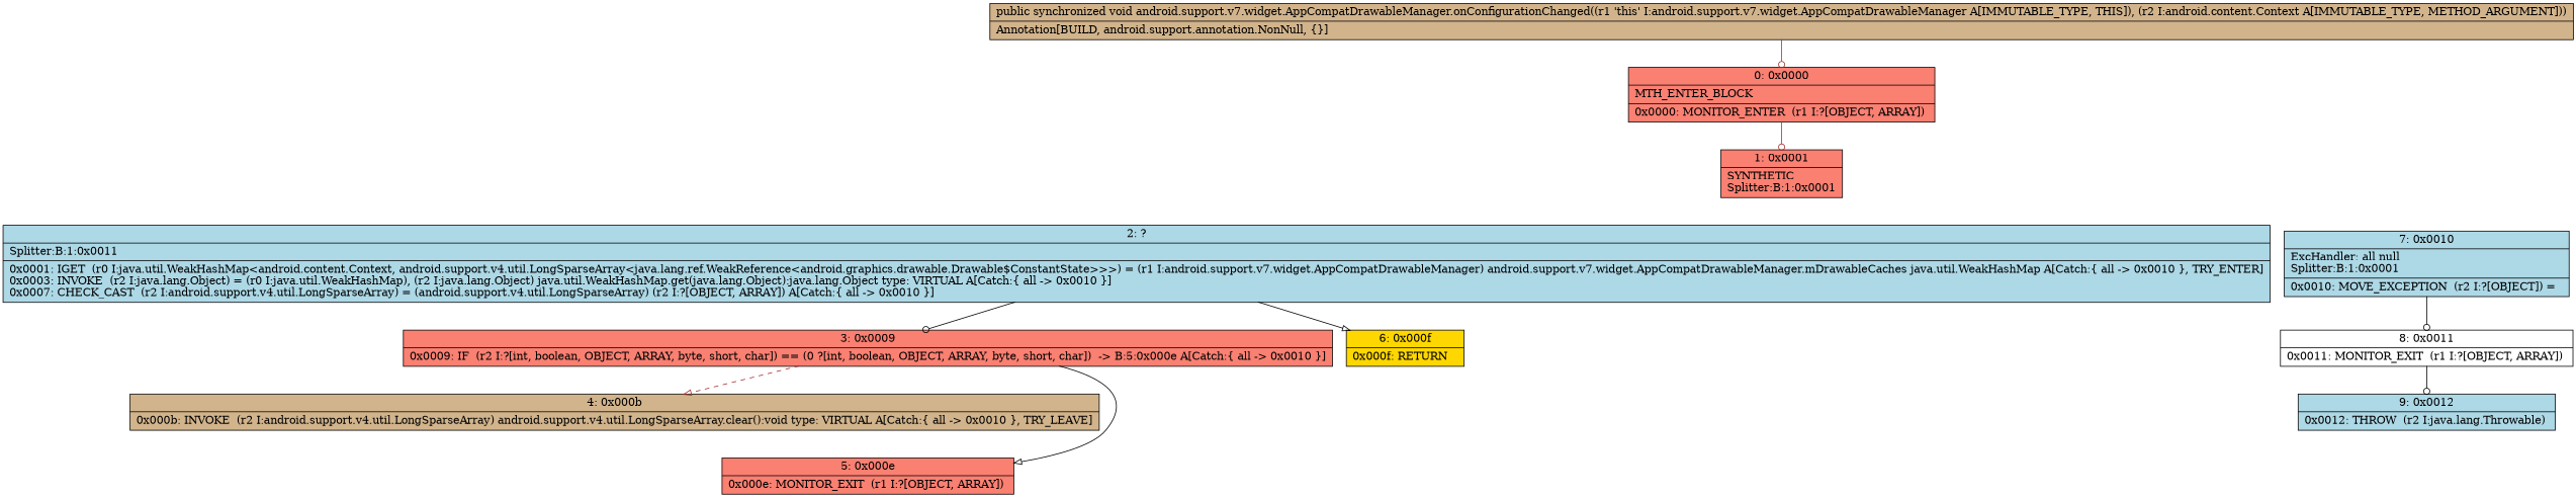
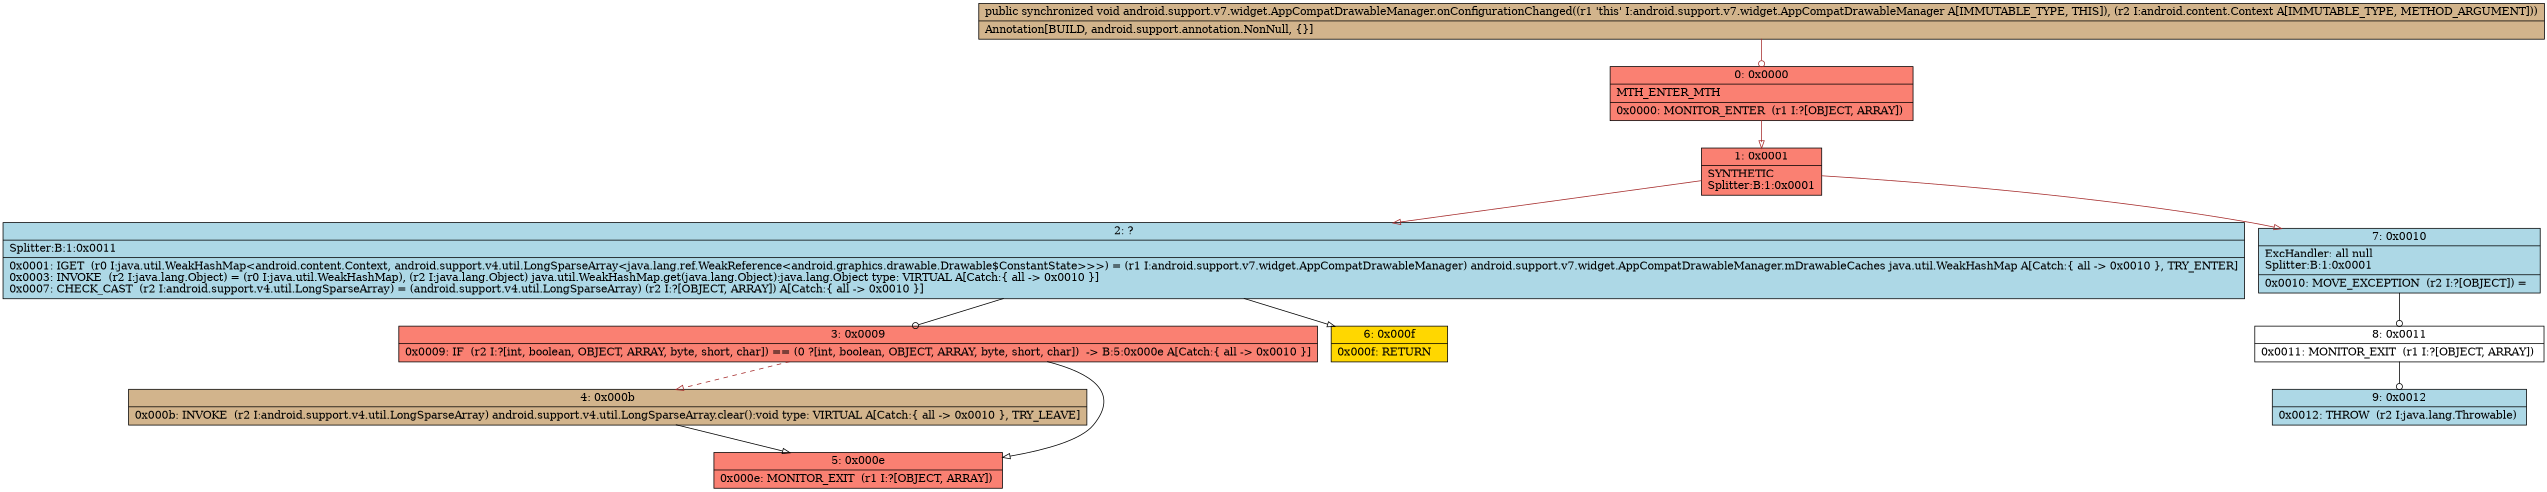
  digraph {
    node [fillcolor=salmon shape=record style=filled]
    edge [arrowhead=onormal color=black]
-   n1 [label="{0\:\ 0x0000|MTH_ENTER_BLOCK\l|0x0000: MONITOR_ENTER  (r1 I:?[OBJECT, ARRAY]) \l}"]
+   n1 [label="{0\:\ 0x0000|MTH_ENTER_MTH\l|0x0000: MONITOR_ENTER  (r1 I:?[OBJECT, ARRAY]) \l}"]
    n2 [label="{1\:\ 0x0001|SYNTHETIC\lSplitter:B:1:0x0001\l}"]
    n3 [fillcolor=lightblue label="{2\:\ ?|Splitter:B:1:0x0011\l|0x0001: IGET  (r0 I:java.util.WeakHashMap\<android.content.Context, android.support.v4.util.LongSparseArray\<java.lang.ref.WeakReference\<android.graphics.drawable.Drawable$ConstantState\>\>\>) = (r1 I:android.support.v7.widget.AppCompatDrawableManager) android.support.v7.widget.AppCompatDrawableManager.mDrawableCaches java.util.WeakHashMap A[Catch:\{ all \-\> 0x0010 \}, TRY_ENTER]\l0x0003: INVOKE  (r2 I:java.lang.Object) = (r0 I:java.util.WeakHashMap), (r2 I:java.lang.Object) java.util.WeakHashMap.get(java.lang.Object):java.lang.Object type: VIRTUAL A[Catch:\{ all \-\> 0x0010 \}]\l0x0007: CHECK_CAST  (r2 I:android.support.v4.util.LongSparseArray) = (android.support.v4.util.LongSparseArray) (r2 I:?[OBJECT, ARRAY]) A[Catch:\{ all \-\> 0x0010 \}]\l}"]
    n4 [fillcolor=lightblue label="{7\:\ 0x0010|ExcHandler: all null\lSplitter:B:1:0x0001\l|0x0010: MOVE_EXCEPTION  (r2 I:?[OBJECT]) =  \l}"]
    n5 [label="{3\:\ 0x0009|0x0009: IF  (r2 I:?[int, boolean, OBJECT, ARRAY, byte, short, char]) == (0 ?[int, boolean, OBJECT, ARRAY, byte, short, char])  \-\> B:5:0x000e A[Catch:\{ all \-\> 0x0010 \}]\l}"]
    n6 [fillcolor=gold label="{6\:\ 0x000f|0x000f: RETURN   \l}"]
    n7 [fillcolor=white label="{8\:\ 0x0011|0x0011: MONITOR_EXIT  (r1 I:?[OBJECT, ARRAY]) \l}"]
    n8 [fillcolor=tan label="{4\:\ 0x000b|0x000b: INVOKE  (r2 I:android.support.v4.util.LongSparseArray) android.support.v4.util.LongSparseArray.clear():void type: VIRTUAL A[Catch:\{ all \-\> 0x0010 \}, TRY_LEAVE]\l}"]
    n9 [label="{5\:\ 0x000e|0x000e: MONITOR_EXIT  (r1 I:?[OBJECT, ARRAY]) \l}"]
    n10 [fillcolor=lightblue label="{9\:\ 0x0012|0x0012: THROW  (r2 I:java.lang.Throwable) \l}"]
    n11 [fillcolor=tan label="{public synchronized void android.support.v7.widget.AppCompatDrawableManager.onConfigurationChanged((r1 'this' I:android.support.v7.widget.AppCompatDrawableManager A[IMMUTABLE_TYPE, THIS]), (r2 I:android.content.Context A[IMMUTABLE_TYPE, METHOD_ARGUMENT]))  | Annotation[BUILD, android.support.annotation.NonNull, \{\}]\l}"]
-   n1 -> n2 [arrowhead=odot color=brown]
+   n1 -> n2 [color=brown]
+   n2 -> n3 [color=brown]
+   n2 -> n4 [color=brown]
    n3 -> n5 [arrowhead=odot]
    n3 -> n6
    n4 -> n7 [arrowhead=odot]
    n5 -> n8 [color=brown style=dashed]
    n5 -> n9
    n7 -> n10 [arrowhead=odot]
+   n8 -> n9
    n11 -> n1 [arrowhead=odot color=brown]
  }
